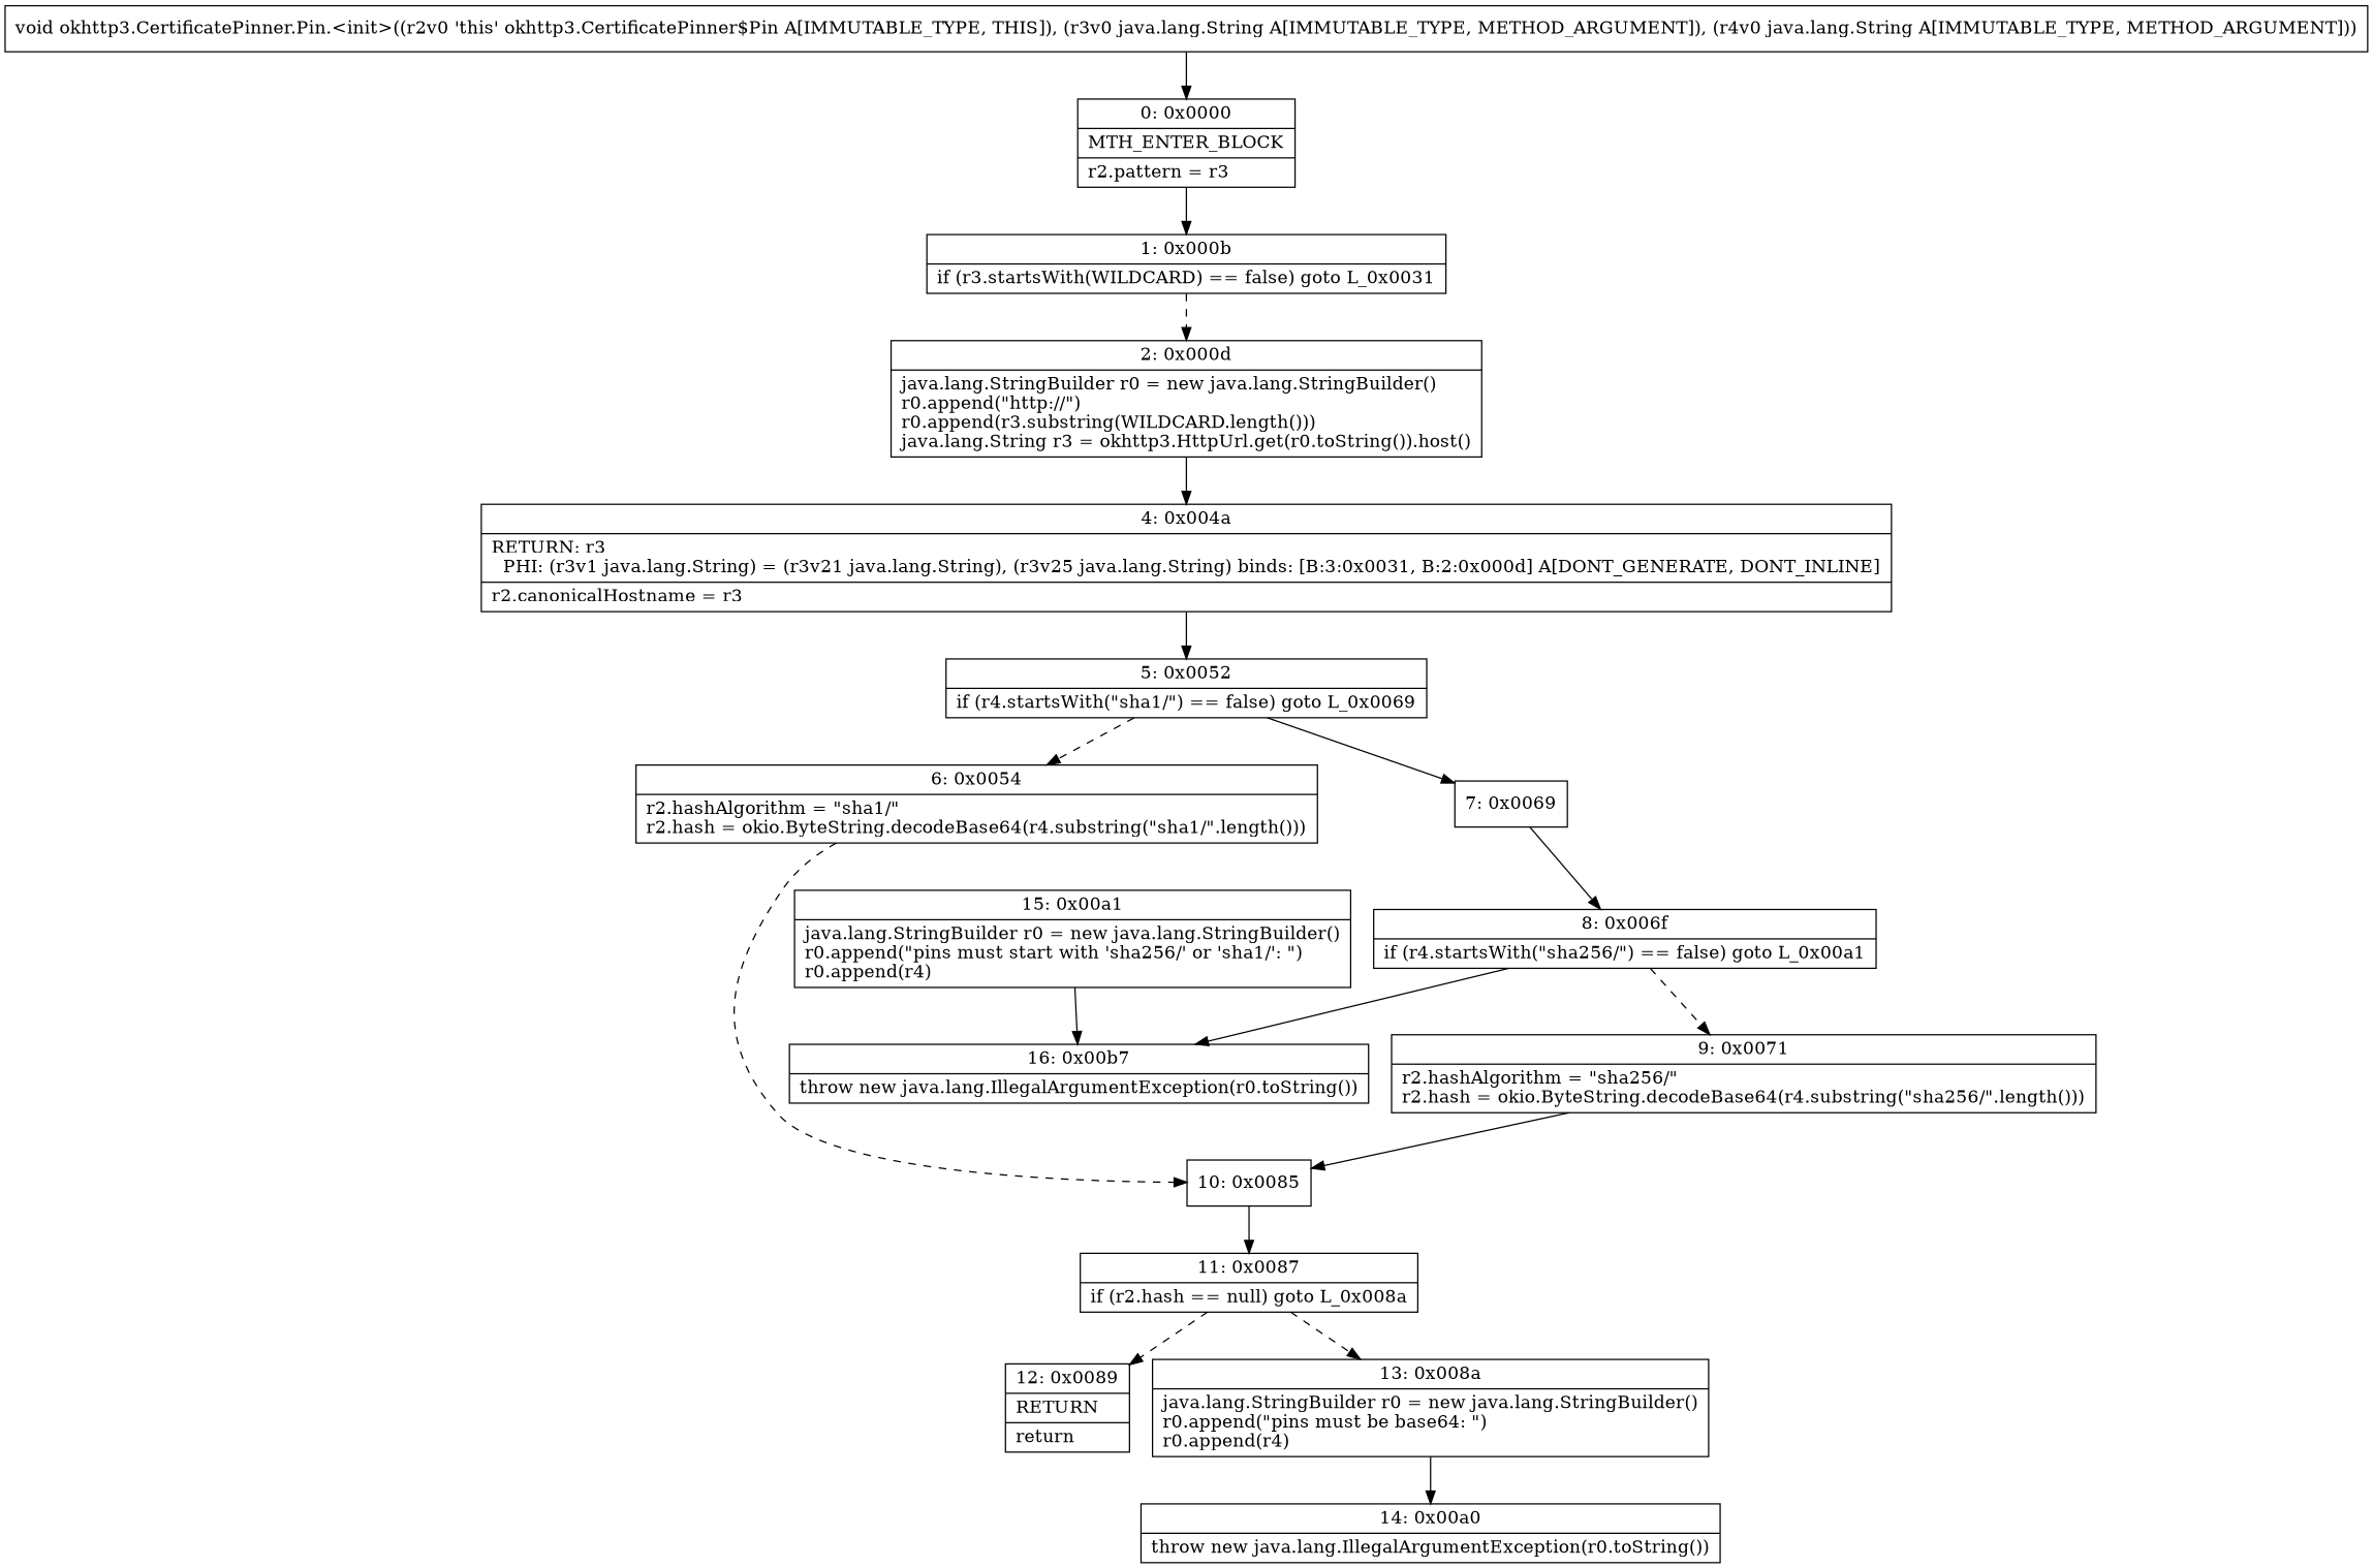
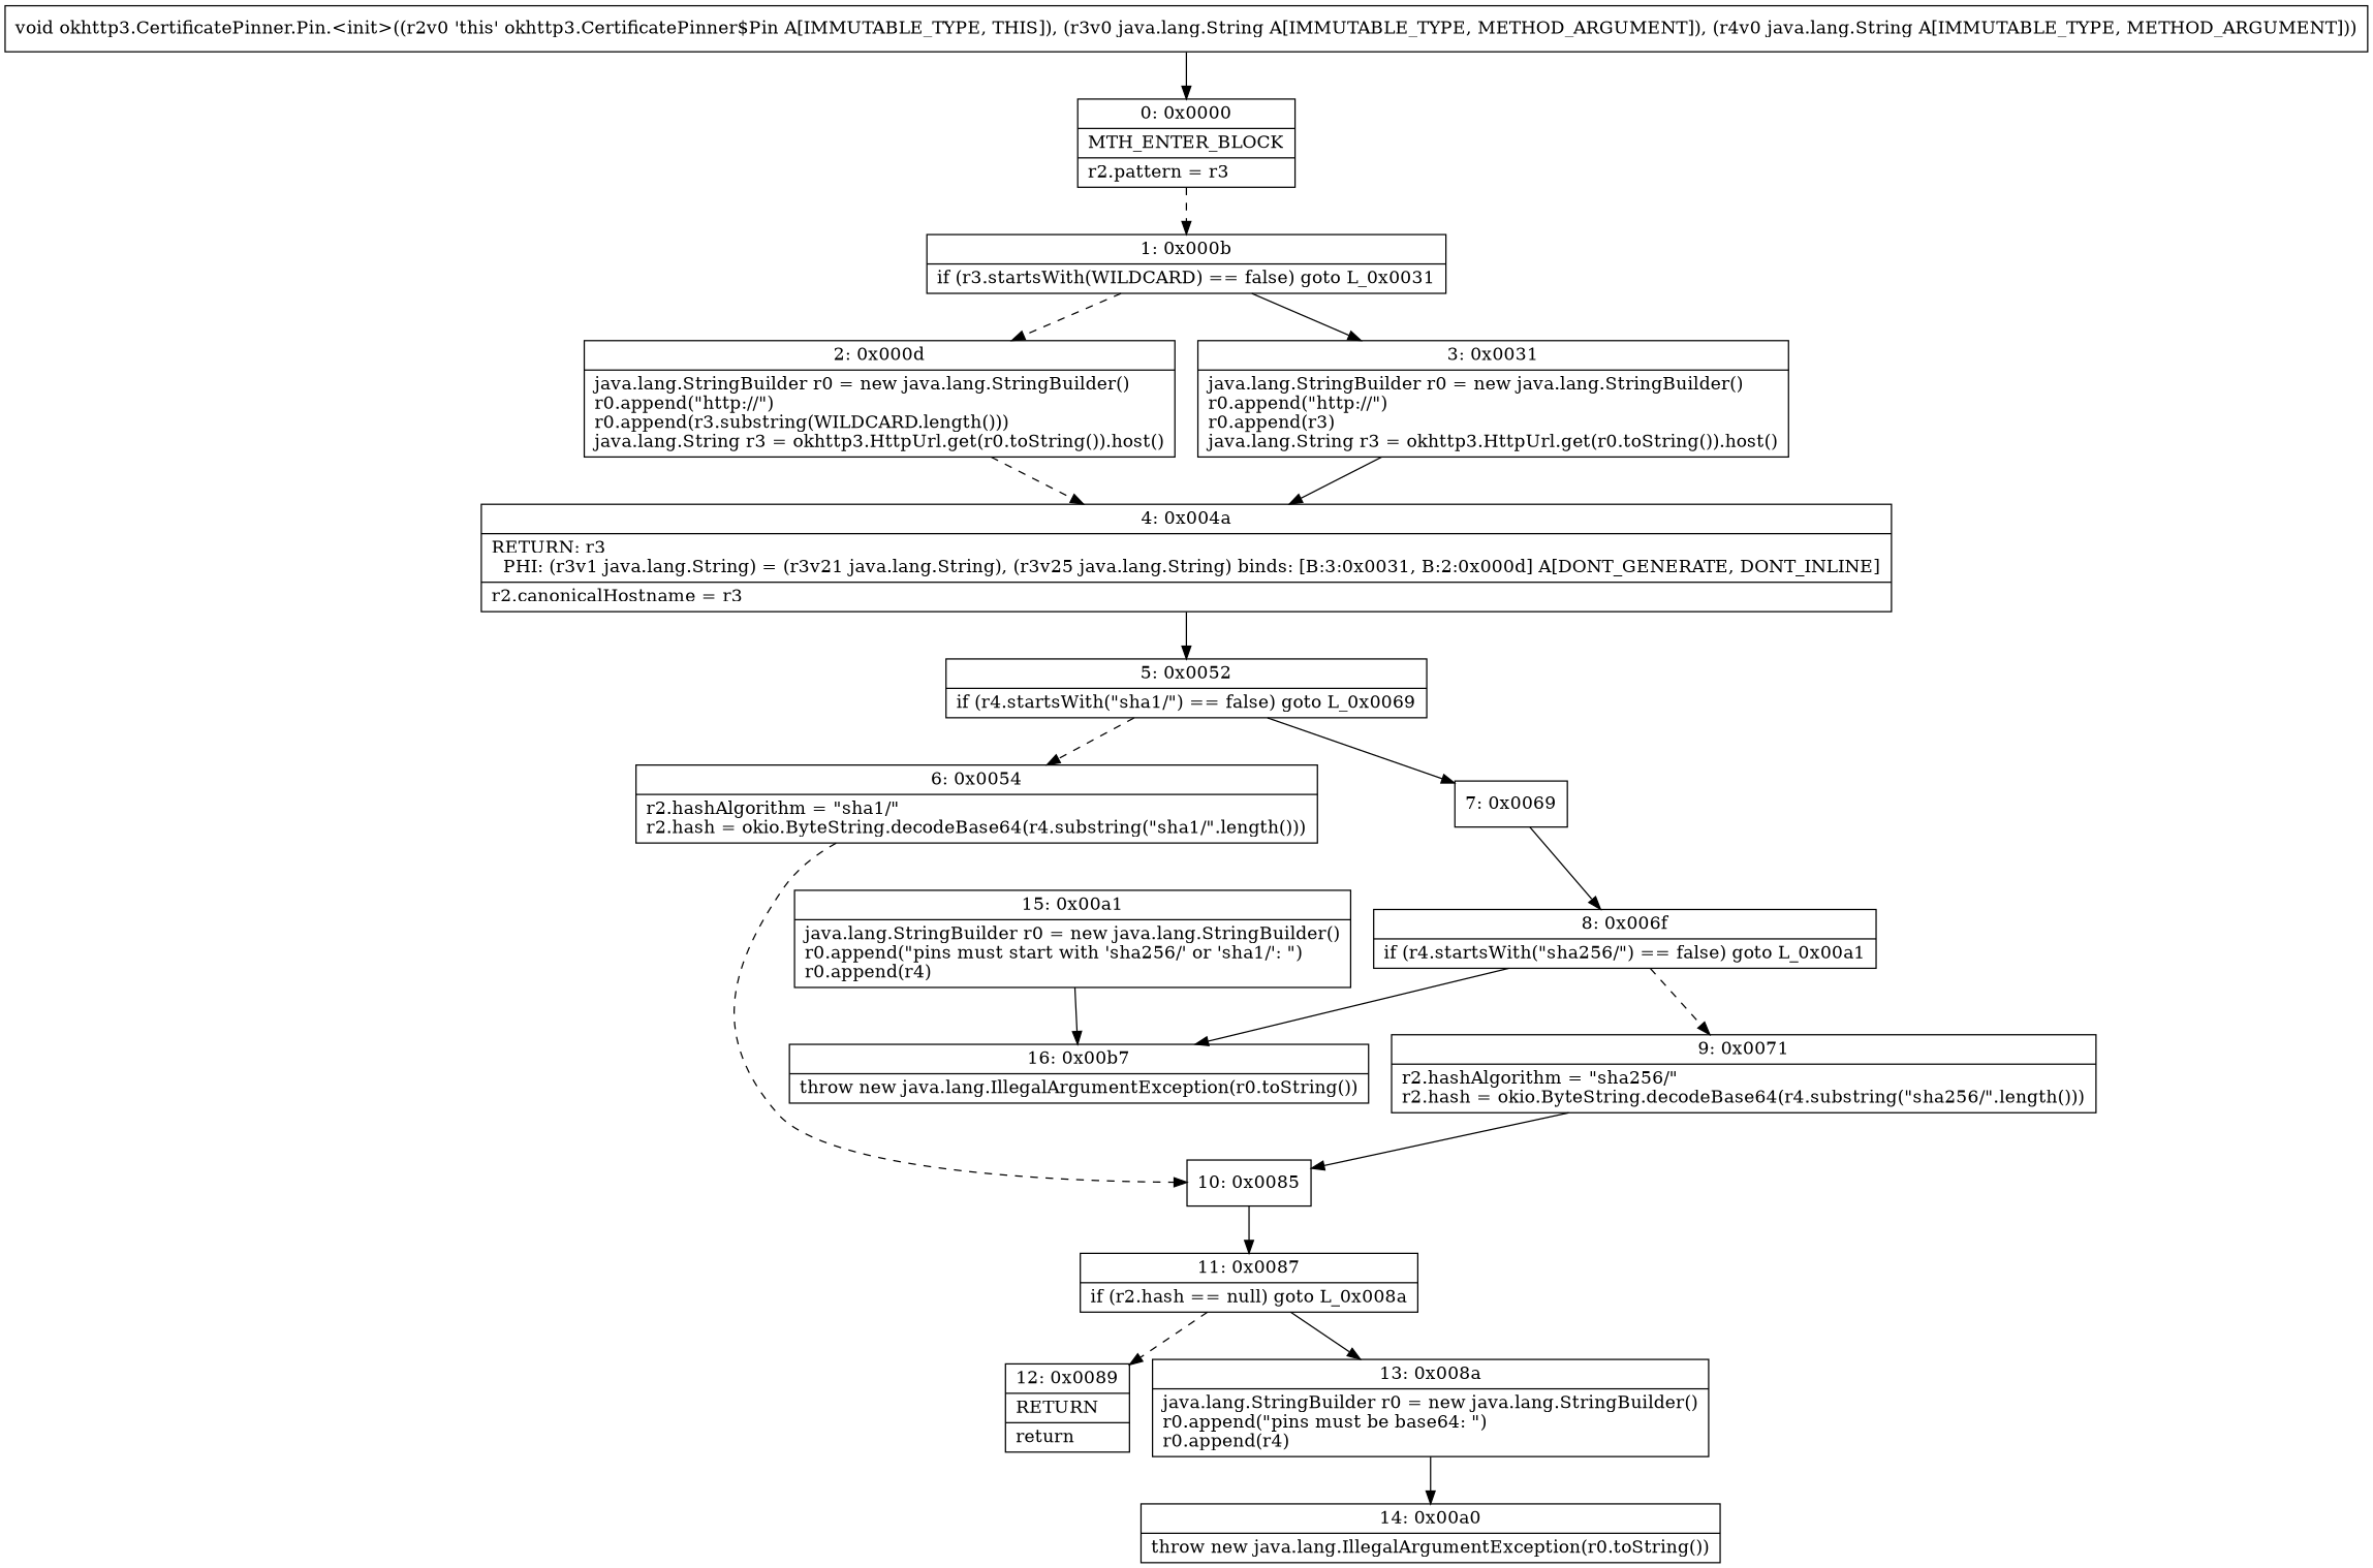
  digraph {
    node [shape=record]
    n1 [label="{0\:\ 0x0000|MTH_ENTER_BLOCK\l|r2.pattern = r3\l}"]
    n2 [label="{1\:\ 0x000b|if (r3.startsWith(WILDCARD) == false) goto L_0x0031\l}"]
    n3 [label="{2\:\ 0x000d|java.lang.StringBuilder r0 = new java.lang.StringBuilder()\lr0.append(\"http:\/\/\")\lr0.append(r3.substring(WILDCARD.length()))\ljava.lang.String r3 = okhttp3.HttpUrl.get(r0.toString()).host()\l}"]
+   n4 [label="{3\:\ 0x0031|java.lang.StringBuilder r0 = new java.lang.StringBuilder()\lr0.append(\"http:\/\/\")\lr0.append(r3)\ljava.lang.String r3 = okhttp3.HttpUrl.get(r0.toString()).host()\l}"]
    n5 [label="{4\:\ 0x004a|RETURN: r3 \l  PHI: (r3v1 java.lang.String) = (r3v21 java.lang.String), (r3v25 java.lang.String) binds: [B:3:0x0031, B:2:0x000d] A[DONT_GENERATE, DONT_INLINE]\l|r2.canonicalHostname = r3\l}"]
    n6 [label="{5\:\ 0x0052|if (r4.startsWith(\"sha1\/\") == false) goto L_0x0069\l}"]
    n7 [label="{6\:\ 0x0054|r2.hashAlgorithm = \"sha1\/\"\lr2.hash = okio.ByteString.decodeBase64(r4.substring(\"sha1\/\".length()))\l}"]
    n8 [label="{7\:\ 0x0069}"]
    n9 [label="{10\:\ 0x0085}"]
    n10 [label="{8\:\ 0x006f|if (r4.startsWith(\"sha256\/\") == false) goto L_0x00a1\l}"]
    n11 [label="{11\:\ 0x0087|if (r2.hash == null) goto L_0x008a\l}"]
    n12 [label="{9\:\ 0x0071|r2.hashAlgorithm = \"sha256\/\"\lr2.hash = okio.ByteString.decodeBase64(r4.substring(\"sha256\/\".length()))\l}"]
    n13 [label="{16\:\ 0x00b7|throw new java.lang.IllegalArgumentException(r0.toString())\l}"]
    n14 [label="{15\:\ 0x00a1|java.lang.StringBuilder r0 = new java.lang.StringBuilder()\lr0.append(\"pins must start with 'sha256\/' or 'sha1\/': \")\lr0.append(r4)\l}"]
    n15 [label="{12\:\ 0x0089|RETURN\l|return\l}"]
    n16 [label="{13\:\ 0x008a|java.lang.StringBuilder r0 = new java.lang.StringBuilder()\lr0.append(\"pins must be base64: \")\lr0.append(r4)\l}"]
    n17 [label="{14\:\ 0x00a0|throw new java.lang.IllegalArgumentException(r0.toString())\l}"]
    n18 [label="{void okhttp3.CertificatePinner.Pin.\<init\>((r2v0 'this' okhttp3.CertificatePinner$Pin A[IMMUTABLE_TYPE, THIS]), (r3v0 java.lang.String A[IMMUTABLE_TYPE, METHOD_ARGUMENT]), (r4v0 java.lang.String A[IMMUTABLE_TYPE, METHOD_ARGUMENT])) }"]
-   n1 -> n2
+   n1 -> n2 [style=dashed]
    n2 -> n3 [style=dashed]
-   n3 -> n5
+   n2 -> n4
+   n3 -> n5 [style=dashed]
+   n4 -> n5
    n5 -> n6
    n6 -> n7 [style=dashed]
    n6 -> n8
    n7 -> n9 [style=dashed]
    n8 -> n10
    n9 -> n11
    n10 -> n12 [style=dashed]
    n10 -> n13
    n11 -> n15 [style=dashed]
-   n11 -> n16 [style=dashed]
+   n11 -> n16
    n12 -> n9
    n14 -> n13
    n16 -> n17
    n18 -> n1
  }
